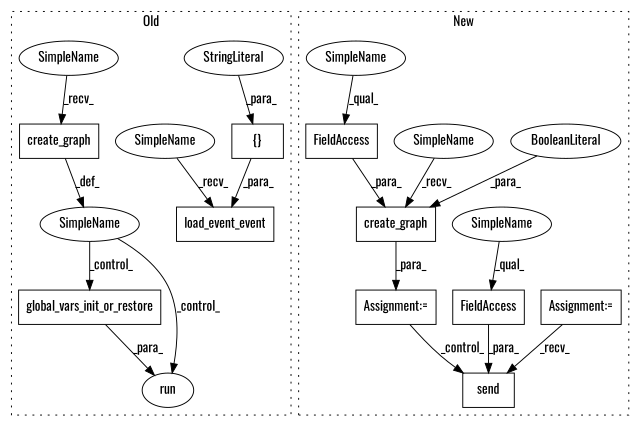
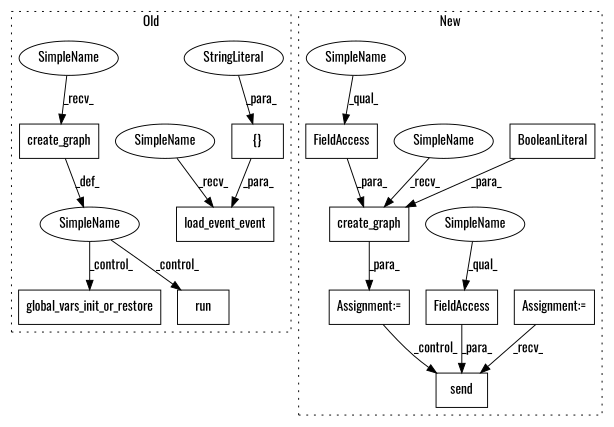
  digraph {
    fontname=Oswald
    node [a=32 fontname=Oswald l=11 s=3963 shape=box]
    edge [fontname=Oswald]
    n1 [l="20,1" label=load_event_event s="3699,3783"]
    n2 [a=4 l="1,1" label="{}" s="3731,3782"]
    n3 [l=14 label=create_graph s=3830]
    n4 [a=45 l=50 label=StringLiteral s=3732 shape=ellipse]
    n5 [l=29 label=global_vars_init_or_restore s=3880]
-   n6 [l="4,1" label=run s="3876,3909" shape=ellipse]
+   n6 [l="4,1" label=run s="3876,3909"]
    n7 [a=42 label=SimpleName shape=ellipse l="" s=""]
    n8 [a=42 label=SimpleName s=3687 shape=ellipse]
    n9 [a=42 label=SimpleName s=3818 shape=ellipse]
    n10 [l="13,1" label=create_graph s="3950,3985"]
    n11 [a=22 l=15 label=FieldAccess]
-   n12 [a=9 l=4 label=BooleanLiteral s=3981 shape=ellipse]
+   n12 [a=9 l=4 label=BooleanLiteral s=3981]
    n13 [a=7 l=1 label="Assignment:=" s=3937]
    n14 [a=22 l=15 label=FieldAccess s=4121]
    n15 [l="5,1" label=send s="4116,4141"]
    n16 [a=7 l=16 label="Assignment:=" s=3832]
    n17 [a=42 label=SimpleName s=4121 shape=ellipse]
    n18 [a=42 label=SimpleName s=3938 shape=ellipse]
    n19 [a=42 label=SimpleName shape=ellipse]
    subgraph cluster_1 {
      label=Old
      style=dotted
      n1
      n2
      n3
      n4
      n5
      n6
      n7
      n8
      n9
    }
    subgraph cluster_2 {
      label=New
      style=dotted
      n10
      n11
      n12
      n13
      n14
      n15
      n16
      n17
      n18
      n19
    }
    n2 -> n1 [label=_para_]
    n3 -> n7 [label=_def_]
    n4 -> n2 [label=_para_]
-   n5 -> n6 [label=_para_]
    n7 -> n5 [label=_control_]
    n7 -> n6 [label=_control_]
    n8 -> n1 [label=_recv_]
    n9 -> n3 [label=_recv_]
    n10 -> n13 [label=_para_]
    n11 -> n10 [label=_para_]
    n12 -> n10 [label=_para_]
    n13 -> n15 [label=_control_]
    n14 -> n15 [label=_para_]
    n16 -> n15 [label=_recv_]
    n17 -> n14 [label=_qual_]
    n18 -> n10 [label=_recv_]
    n19 -> n11 [label=_qual_]
  }
